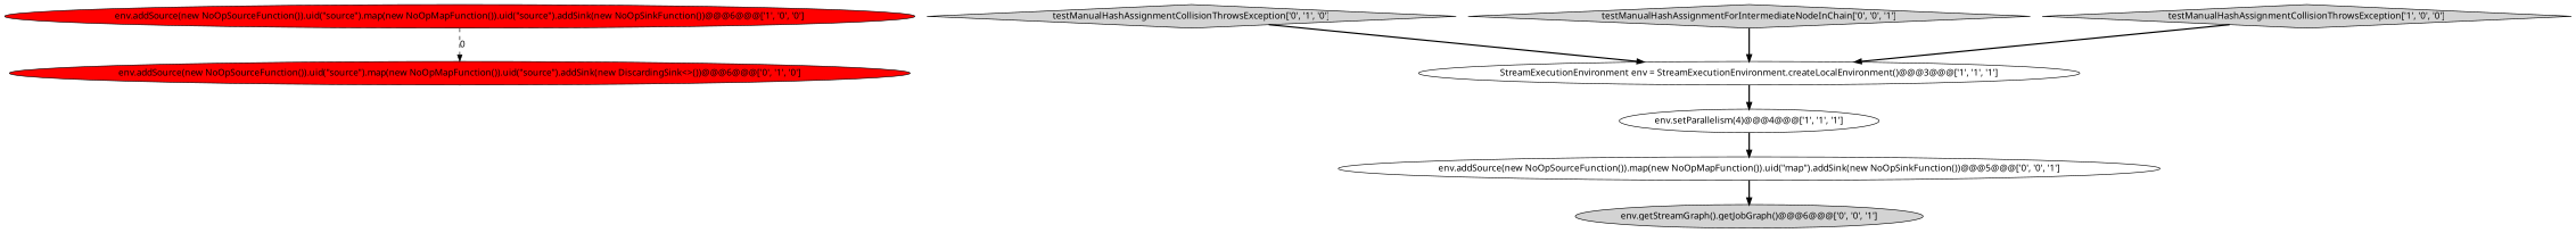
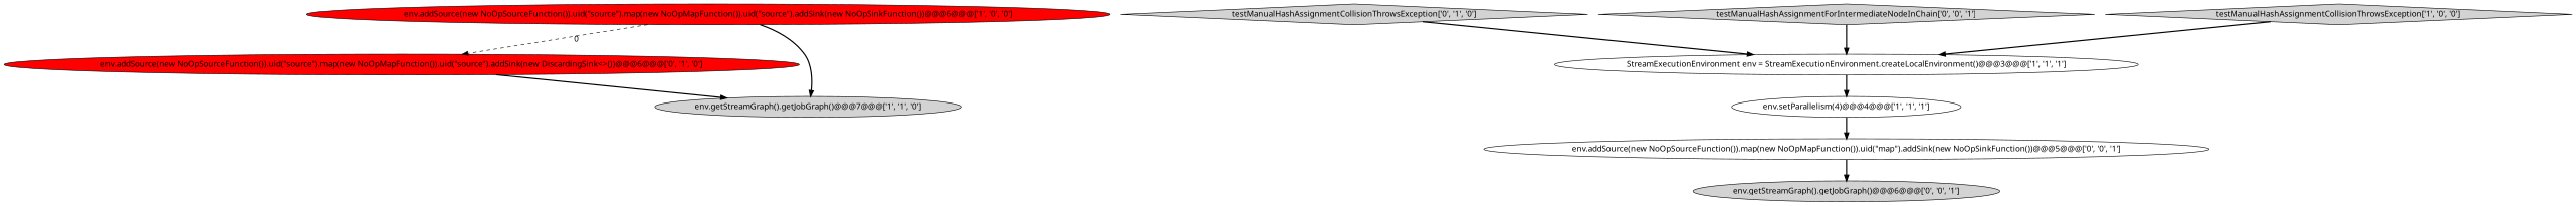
  digraph {
    fontname="Noto Sans"
    node [fillcolor=lightgray fontname="Noto Sans" shape=ellipse style=filled]
    edge [fontname="Noto Sans" style=bold]
    n1 [fillcolor=red label="env.addSource(new NoOpSourceFunction()).uid(\"source\").map(new NoOpMapFunction()).uid(\"source\").addSink(new DiscardingSink<>())@@@6@@@['0', '1', '0']"]
+   n2 [label="env.getStreamGraph().getJobGraph()@@@7@@@['1', '1', '0']"]
    n3 [fillcolor=red label="env.addSource(new NoOpSourceFunction()).uid(\"source\").map(new NoOpMapFunction()).uid(\"source\").addSink(new NoOpSinkFunction())@@@6@@@['1', '0', '0']"]
    n4 [fillcolor=white label="env.setParallelism(4)@@@4@@@['1', '1', '1']"]
    n5 [fillcolor=white label="env.addSource(new NoOpSourceFunction()).map(new NoOpMapFunction()).uid(\"map\").addSink(new NoOpSinkFunction())@@@5@@@['0', '0', '1']"]
    n6 [label="env.getStreamGraph().getJobGraph()@@@6@@@['0', '0', '1']"]
    n7 [label="testManualHashAssignmentCollisionThrowsException['0', '1', '0']" shape=diamond]
    n8 [fillcolor=white label="StreamExecutionEnvironment env = StreamExecutionEnvironment.createLocalEnvironment()@@@3@@@['1', '1', '1']"]
    n9 [label="testManualHashAssignmentForIntermediateNodeInChain['0', '0', '1']" shape=diamond]
    n10 [label="testManualHashAssignmentCollisionThrowsException['1', '0', '0']" shape=diamond]
+   n1 -> n2
    n3 -> n1 [label=0 style=dashed]
+   n3 -> n2
    n4 -> n5
    n5 -> n6
    n7 -> n8
    n8 -> n4
    n9 -> n8
    n10 -> n8
  }
